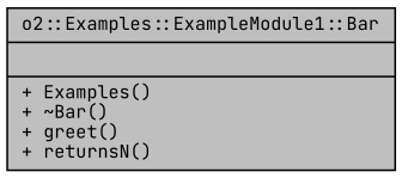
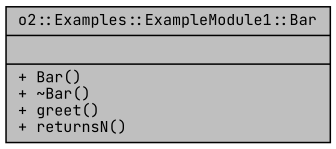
  digraph {
    fontname="JetBrains Mono"
-   n1 [color=black fillcolor=grey75 fontcolor=black fontname="JetBrains Mono" fontsize=10 height=0.2 label="{o2::Examples::ExampleModule1::Bar\n||+ Examples()\l+ ~Bar()\l+ greet()\l+ returnsN()\l}" shape=record style=filled width=0.4]
+   n1 [color=black fillcolor=grey75 fontcolor=black fontname="JetBrains Mono" fontsize=10 height=0.2 label="{o2::Examples::ExampleModule1::Bar\n||+ Bar()\l+ ~Bar()\l+ greet()\l+ returnsN()\l}" shape=record style=filled width=0.4]
  }
